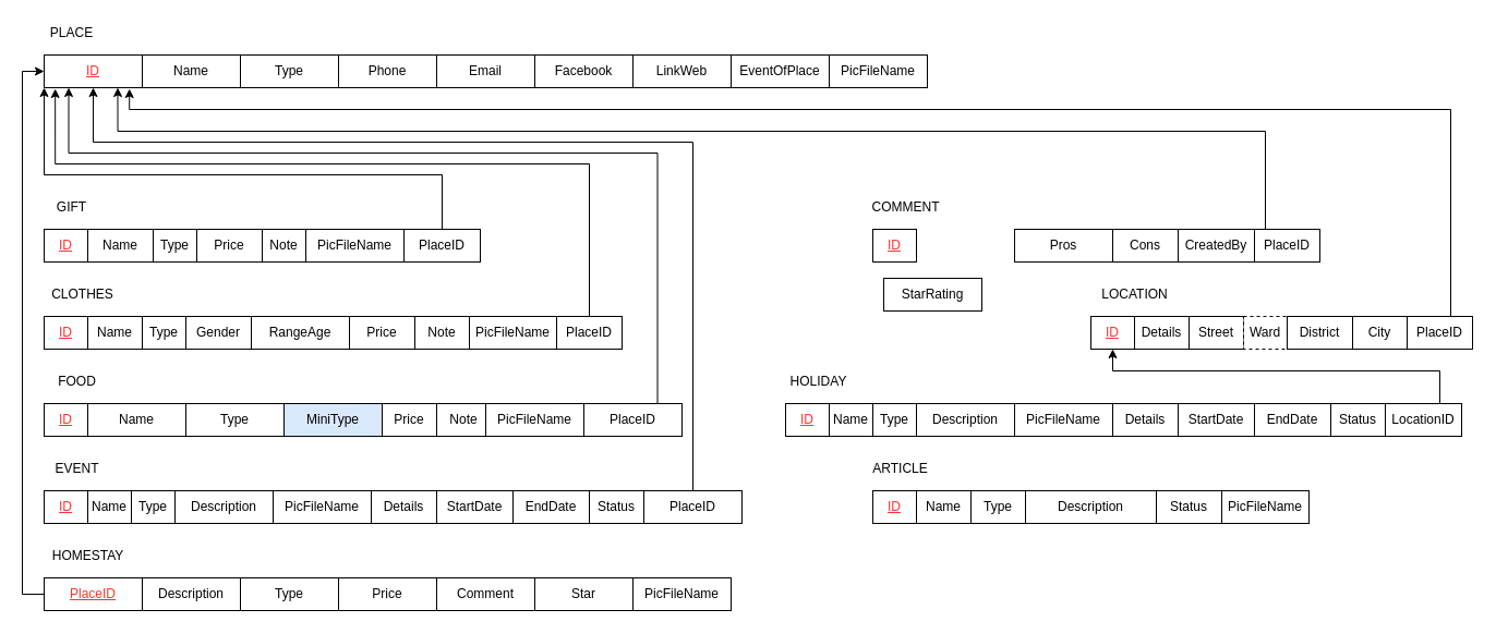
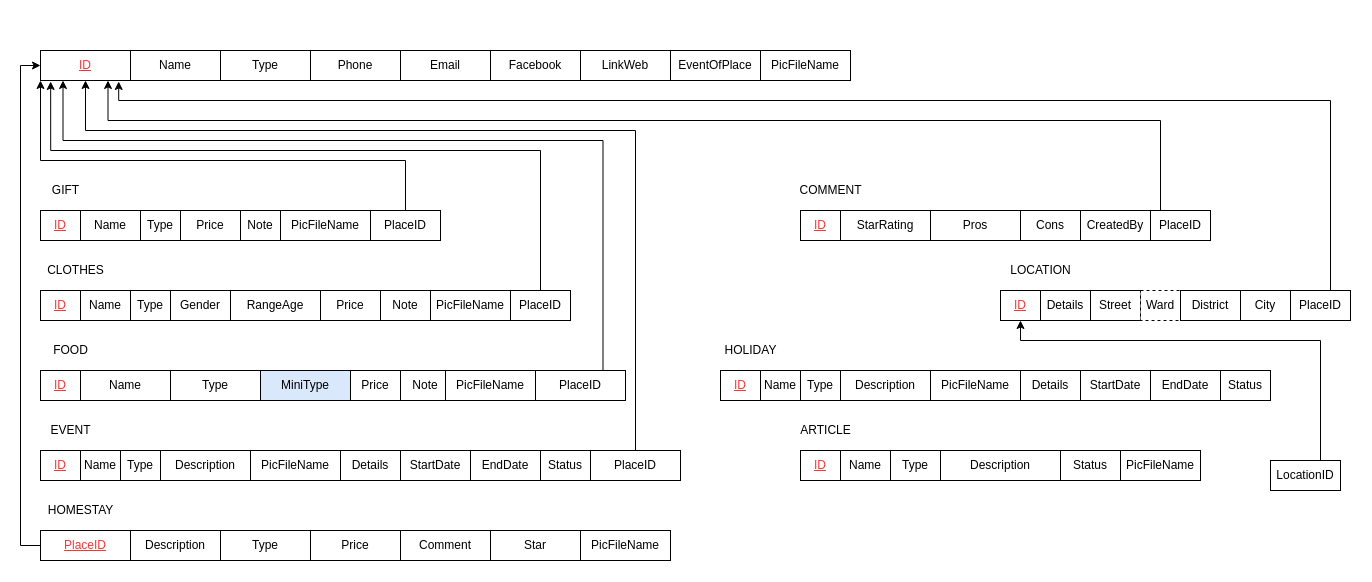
  <mxCell id="0" />
  <mxCell id="1" parent="0" />
  <mxCell id="2" value="ID" style="rounded=0;whiteSpace=wrap;html=1;" parent="1" vertex="1"><mxGeometry x="40" y="50" width="90" height="30" as="geometry" /></mxCell>
- <mxCell id="3" value="PLACE" style="text;html=1;align=center;verticalAlign=middle;resizable=0;points=[];autosize=1;" parent="1" vertex="1"><mxGeometry x="40" y="20" width="50" height="20" as="geometry" /></mxCell>
  <mxCell id="4" value="Name" style="rounded=0;whiteSpace=wrap;html=1;" parent="1" vertex="1"><mxGeometry x="130" y="50" width="90" height="30" as="geometry" /></mxCell>
  <mxCell id="5" value="Type" style="rounded=0;whiteSpace=wrap;html=1;" parent="1" vertex="1"><mxGeometry x="220" y="50" width="90" height="30" as="geometry" /></mxCell>
  <mxCell id="6" value="Phone" style="rounded=0;whiteSpace=wrap;html=1;" parent="1" vertex="1"><mxGeometry x="310" y="50" width="90" height="30" as="geometry" /></mxCell>
  <mxCell id="7" value="Email" style="rounded=0;whiteSpace=wrap;html=1;" parent="1" vertex="1"><mxGeometry x="400" y="50" width="90" height="30" as="geometry" /></mxCell>
  <mxCell id="8" value="Facebook" style="rounded=0;whiteSpace=wrap;html=1;" parent="1" vertex="1"><mxGeometry x="490" y="50" width="90" height="30" as="geometry" /></mxCell>
  <mxCell id="9" value="LinkWeb" style="rounded=0;whiteSpace=wrap;html=1;" parent="1" vertex="1"><mxGeometry x="580" y="50" width="90" height="30" as="geometry" /></mxCell>
  <mxCell id="10" value="EventOfPlace" style="rounded=0;whiteSpace=wrap;html=1;" parent="1" vertex="1"><mxGeometry x="670" y="50" width="90" height="30" as="geometry" /></mxCell>
  <mxCell id="11" value="PicFileName" style="rounded=0;whiteSpace=wrap;html=1;" parent="1" vertex="1"><mxGeometry x="760" y="50" width="90" height="30" as="geometry" /></mxCell>
  <mxCell id="12" value="ID" style="rounded=0;whiteSpace=wrap;html=1;fontStyle=4;fontColor=#FF3333;" parent="1" vertex="1"><mxGeometry x="1000" y="290" width="40" height="30" as="geometry" /></mxCell>
  <mxCell id="13" value="LOCATION" style="text;html=1;align=center;verticalAlign=middle;resizable=0;points=[];autosize=1;" parent="1" vertex="1"><mxGeometry x="1000" y="260" width="80" height="20" as="geometry" /></mxCell>
  <mxCell id="14" value="Details" style="rounded=0;whiteSpace=wrap;html=1;" parent="1" vertex="1"><mxGeometry x="1040" y="290" width="50" height="30" as="geometry" /></mxCell>
  <mxCell id="15" value="Street" style="rounded=0;whiteSpace=wrap;html=1;" parent="1" vertex="1"><mxGeometry x="1090" y="290" width="50" height="30" as="geometry" /></mxCell>
  <mxCell id="16" value="Ward" style="rounded=0;whiteSpace=wrap;html=1;dashed=1;" parent="1" vertex="1"><mxGeometry x="1140" y="290" width="40" height="30" as="geometry" /></mxCell>
  <mxCell id="17" value="District" style="rounded=0;whiteSpace=wrap;html=1;" parent="1" vertex="1"><mxGeometry x="1180" y="290" width="60" height="30" as="geometry" /></mxCell>
  <mxCell id="18" value="City" style="rounded=0;whiteSpace=wrap;html=1;" parent="1" vertex="1"><mxGeometry x="1240" y="290" width="50" height="30" as="geometry" /></mxCell>
  <mxCell id="19" style="edgeStyle=orthogonalEdgeStyle;rounded=0;orthogonalLoop=1;jettySize=auto;html=1;entryX=0.869;entryY=1.033;entryDx=0;entryDy=0;entryPerimeter=0;" parent="1" source="20" target="2" edge="1"><mxGeometry relative="1" as="geometry"><Array as="points"><mxPoint x="1330" y="100" /><mxPoint x="118" y="100" /></Array></mxGeometry></mxCell>
  <mxCell id="20" value="PlaceID" style="rounded=0;whiteSpace=wrap;html=1;" parent="1" vertex="1"><mxGeometry x="1290" y="290" width="60" height="30" as="geometry" /></mxCell>
  <mxCell id="21" value="ID" style="rounded=0;whiteSpace=wrap;html=1;fontStyle=4;fontColor=#FF3333;" parent="1" vertex="1"><mxGeometry x="40" y="290" width="40" height="30" as="geometry" /></mxCell>
  <mxCell id="22" value="CLOTHES" style="text;html=1;align=center;verticalAlign=middle;resizable=0;points=[];autosize=1;" parent="1" vertex="1"><mxGeometry x="40" y="260" width="70" height="20" as="geometry" /></mxCell>
  <mxCell id="23" value="Name" style="rounded=0;whiteSpace=wrap;html=1;" parent="1" vertex="1"><mxGeometry x="80" y="290" width="50" height="30" as="geometry" /></mxCell>
  <mxCell id="24" value="Type" style="rounded=0;whiteSpace=wrap;html=1;" parent="1" vertex="1"><mxGeometry x="130" y="290" width="40" height="30" as="geometry" /></mxCell>
  <mxCell id="25" value="Gender" style="rounded=0;whiteSpace=wrap;html=1;" parent="1" vertex="1"><mxGeometry x="170" y="290" width="60" height="30" as="geometry" /></mxCell>
  <mxCell id="26" value="RangeAge" style="rounded=0;whiteSpace=wrap;html=1;" parent="1" vertex="1"><mxGeometry x="230" y="290" width="90" height="30" as="geometry" /></mxCell>
  <mxCell id="27" value="Price" style="rounded=0;whiteSpace=wrap;html=1;" parent="1" vertex="1"><mxGeometry x="320" y="290" width="60" height="30" as="geometry" /></mxCell>
  <mxCell id="28" value="Note" style="rounded=0;whiteSpace=wrap;html=1;" parent="1" vertex="1"><mxGeometry x="380" y="290" width="50" height="30" as="geometry" /></mxCell>
  <mxCell id="29" value="PicFileName" style="rounded=0;whiteSpace=wrap;html=1;" parent="1" vertex="1"><mxGeometry x="430" y="290" width="80" height="30" as="geometry" /></mxCell>
  <mxCell id="30" style="edgeStyle=orthogonalEdgeStyle;rounded=0;orthogonalLoop=1;jettySize=auto;html=1;entryX=0.113;entryY=1.033;entryDx=0;entryDy=0;entryPerimeter=0;" parent="1" source="31" target="2" edge="1"><mxGeometry relative="1" as="geometry"><Array as="points"><mxPoint x="540" y="150" /><mxPoint x="50" y="150" /></Array></mxGeometry></mxCell>
  <mxCell id="31" value="PlaceID" style="rounded=0;whiteSpace=wrap;html=1;" parent="1" vertex="1"><mxGeometry x="510" y="290" width="60" height="30" as="geometry" /></mxCell>
  <mxCell id="32" value="ID" style="rounded=0;whiteSpace=wrap;html=1;fontStyle=4;fontColor=#FF3333;" parent="1" vertex="1"><mxGeometry x="40" y="370" width="40" height="30" as="geometry" /></mxCell>
  <mxCell id="33" value="FOOD" style="text;html=1;align=center;verticalAlign=middle;resizable=0;points=[];autosize=1;" parent="1" vertex="1"><mxGeometry x="45" y="340" width="50" height="20" as="geometry" /></mxCell>
  <mxCell id="34" value="Name" style="rounded=0;whiteSpace=wrap;html=1;" parent="1" vertex="1"><mxGeometry x="80" y="370" width="90" height="30" as="geometry" /></mxCell>
  <mxCell id="35" value="Type" style="rounded=0;whiteSpace=wrap;html=1;" parent="1" vertex="1"><mxGeometry x="170" y="370" width="90" height="30" as="geometry" /></mxCell>
  <mxCell id="36" value="MiniType" style="rounded=0;whiteSpace=wrap;html=1;fillColor=#dae8fc;" parent="1" vertex="1"><mxGeometry x="260" y="370" width="90" height="30" as="geometry" /></mxCell>
  <mxCell id="37" value="Price" style="rounded=0;whiteSpace=wrap;html=1;" parent="1" vertex="1"><mxGeometry x="350" y="370" width="50" height="30" as="geometry" /></mxCell>
  <mxCell id="38" value="Note" style="rounded=0;whiteSpace=wrap;html=1;" parent="1" vertex="1"><mxGeometry x="400" y="370" width="50" height="30" as="geometry" /></mxCell>
  <mxCell id="39" value="PicFileName" style="rounded=0;whiteSpace=wrap;html=1;" parent="1" vertex="1"><mxGeometry x="445" y="370" width="90" height="30" as="geometry" /></mxCell>
  <mxCell id="40" style="edgeStyle=orthogonalEdgeStyle;rounded=0;orthogonalLoop=1;jettySize=auto;html=1;exitX=0.75;exitY=0;exitDx=0;exitDy=0;entryX=0.25;entryY=1;entryDx=0;entryDy=0;" parent="1" source="41" target="2" edge="1"><mxGeometry relative="1" as="geometry"><Array as="points"><mxPoint x="603" y="140" /><mxPoint x="63" y="140" /></Array></mxGeometry></mxCell>
  <mxCell id="41" value="PlaceID" style="rounded=0;whiteSpace=wrap;html=1;" parent="1" vertex="1"><mxGeometry x="535" y="370" width="90" height="30" as="geometry" /></mxCell>
  <mxCell id="42" value="ID" style="rounded=0;whiteSpace=wrap;html=1;" parent="1" vertex="1"><mxGeometry x="40" y="210" width="40" height="30" as="geometry" /></mxCell>
  <mxCell id="43" value="GIFT" style="text;html=1;align=center;verticalAlign=middle;resizable=0;points=[];autosize=1;" parent="1" vertex="1"><mxGeometry x="45" y="180" width="40" height="20" as="geometry" /></mxCell>
  <mxCell id="44" value="Name" style="rounded=0;whiteSpace=wrap;html=1;" parent="1" vertex="1"><mxGeometry x="80" y="210" width="60" height="30" as="geometry" /></mxCell>
  <mxCell id="45" value="Type" style="rounded=0;whiteSpace=wrap;html=1;" parent="1" vertex="1"><mxGeometry x="140" y="210" width="40" height="30" as="geometry" /></mxCell>
  <mxCell id="46" value="Price" style="rounded=0;whiteSpace=wrap;html=1;" parent="1" vertex="1"><mxGeometry x="180" y="210" width="60" height="30" as="geometry" /></mxCell>
  <mxCell id="47" value="Note" style="rounded=0;whiteSpace=wrap;html=1;" parent="1" vertex="1"><mxGeometry x="240" y="210" width="40" height="30" as="geometry" /></mxCell>
  <mxCell id="48" value="PicFileName" style="rounded=0;whiteSpace=wrap;html=1;" parent="1" vertex="1"><mxGeometry x="280" y="210" width="90" height="30" as="geometry" /></mxCell>
  <mxCell id="49" style="edgeStyle=orthogonalEdgeStyle;rounded=0;orthogonalLoop=1;jettySize=auto;html=1;entryX=0;entryY=1;entryDx=0;entryDy=0;" parent="1" source="50" target="2" edge="1"><mxGeometry relative="1" as="geometry"><mxPoint x="85" y="80" as="targetPoint" /><Array as="points"><mxPoint x="405" y="160" /><mxPoint x="40" y="160" /></Array></mxGeometry></mxCell>
  <mxCell id="50" value="PlaceID" style="rounded=0;whiteSpace=wrap;html=1;" parent="1" vertex="1"><mxGeometry x="370" y="210" width="70" height="30" as="geometry" /></mxCell>
  <mxCell id="51" style="edgeStyle=orthogonalEdgeStyle;rounded=0;orthogonalLoop=1;jettySize=auto;html=1;entryX=0;entryY=0.5;entryDx=0;entryDy=0;" parent="1" source="52" target="2" edge="1"><mxGeometry relative="1" as="geometry"><Array as="points"><mxPoint x="20" y="545" /><mxPoint x="20" y="65" /></Array></mxGeometry></mxCell>
  <mxCell id="52" value="PlaceID" style="rounded=0;whiteSpace=wrap;html=1;fontStyle=4;fontColor=#FF3333;" parent="1" vertex="1"><mxGeometry x="40" y="530" width="90" height="30" as="geometry" /></mxCell>
  <mxCell id="53" value="HOMESTAY" style="text;html=1;align=center;verticalAlign=middle;resizable=0;points=[];autosize=1;" parent="1" vertex="1"><mxGeometry x="40" y="500" width="80" height="20" as="geometry" /></mxCell>
  <mxCell id="54" value="Description" style="rounded=0;whiteSpace=wrap;html=1;" parent="1" vertex="1"><mxGeometry x="130" y="530" width="90" height="30" as="geometry" /></mxCell>
  <mxCell id="55" value="Type" style="rounded=0;whiteSpace=wrap;html=1;" parent="1" vertex="1"><mxGeometry x="220" y="530" width="90" height="30" as="geometry" /></mxCell>
  <mxCell id="56" value="Price" style="rounded=0;whiteSpace=wrap;html=1;" parent="1" vertex="1"><mxGeometry x="310" y="530" width="90" height="30" as="geometry" /></mxCell>
  <mxCell id="57" value="Comment" style="rounded=0;whiteSpace=wrap;html=1;" parent="1" vertex="1"><mxGeometry x="400" y="530" width="90" height="30" as="geometry" /></mxCell>
  <mxCell id="58" value="Star" style="rounded=0;whiteSpace=wrap;html=1;" parent="1" vertex="1"><mxGeometry x="490" y="530" width="90" height="30" as="geometry" /></mxCell>
  <mxCell id="59" value="PicFileName" style="rounded=0;whiteSpace=wrap;html=1;" parent="1" vertex="1"><mxGeometry x="580" y="530" width="90" height="30" as="geometry" /></mxCell>
  <mxCell id="60" value="ID" style="rounded=0;whiteSpace=wrap;html=1;fontStyle=4;fontColor=#FF3333;" parent="1" vertex="1"><mxGeometry x="40" y="450" width="40" height="30" as="geometry" /></mxCell>
  <mxCell id="61" value="EVENT" style="text;html=1;align=center;verticalAlign=middle;resizable=0;points=[];autosize=1;" parent="1" vertex="1"><mxGeometry x="40" y="420" width="60" height="20" as="geometry" /></mxCell>
  <mxCell id="62" value="Name" style="rounded=0;whiteSpace=wrap;html=1;" parent="1" vertex="1"><mxGeometry x="80" y="450" width="40" height="30" as="geometry" /></mxCell>
  <mxCell id="63" value="Type" style="rounded=0;whiteSpace=wrap;html=1;" parent="1" vertex="1"><mxGeometry x="120" y="450" width="40" height="30" as="geometry" /></mxCell>
  <mxCell id="64" value="Description" style="rounded=0;whiteSpace=wrap;html=1;" parent="1" vertex="1"><mxGeometry x="160" y="450" width="90" height="30" as="geometry" /></mxCell>
  <mxCell id="65" value="Details" style="rounded=0;whiteSpace=wrap;html=1;" parent="1" vertex="1"><mxGeometry x="340" y="450" width="60" height="30" as="geometry" /></mxCell>
  <mxCell id="66" value="StartDate" style="rounded=0;whiteSpace=wrap;html=1;" parent="1" vertex="1"><mxGeometry x="400" y="450" width="70" height="30" as="geometry" /></mxCell>
  <mxCell id="67" value="EndDate" style="rounded=0;whiteSpace=wrap;html=1;" parent="1" vertex="1"><mxGeometry x="470" y="450" width="70" height="30" as="geometry" /></mxCell>
  <mxCell id="68" value="Status" style="rounded=0;whiteSpace=wrap;html=1;" parent="1" vertex="1"><mxGeometry x="540" y="450" width="50" height="30" as="geometry" /></mxCell>
  <mxCell id="69" value="PicFileName" style="rounded=0;whiteSpace=wrap;html=1;" parent="1" vertex="1"><mxGeometry x="250" y="450" width="90" height="30" as="geometry" /></mxCell>
  <mxCell id="70" style="edgeStyle=orthogonalEdgeStyle;rounded=0;orthogonalLoop=1;jettySize=auto;html=1;exitX=0.75;exitY=0;exitDx=0;exitDy=0;entryX=0.5;entryY=1;entryDx=0;entryDy=0;" parent="1" source="71" target="2" edge="1"><mxGeometry relative="1" as="geometry"><Array as="points"><mxPoint x="635" y="450" /><mxPoint x="635" y="130" /><mxPoint x="85" y="130" /></Array></mxGeometry></mxCell>
  <mxCell id="71" value="PlaceID" style="rounded=0;whiteSpace=wrap;html=1;" parent="1" vertex="1"><mxGeometry x="590" y="450" width="90" height="30" as="geometry" /></mxCell>
  <mxCell id="72" value="ID" style="rounded=0;whiteSpace=wrap;html=1;fontStyle=4;fontColor=#FF3333;" parent="1" vertex="1"><mxGeometry x="720" y="370" width="40" height="30" as="geometry" /></mxCell>
  <mxCell id="73" value="HOLIDAY" style="text;html=1;align=center;verticalAlign=middle;resizable=0;points=[];autosize=1;" parent="1" vertex="1"><mxGeometry x="715" y="340" width="70" height="20" as="geometry" /></mxCell>
  <mxCell id="74" value="Name" style="rounded=0;whiteSpace=wrap;html=1;" parent="1" vertex="1"><mxGeometry x="760" y="370" width="40" height="30" as="geometry" /></mxCell>
  <mxCell id="75" value="Type" style="rounded=0;whiteSpace=wrap;html=1;" parent="1" vertex="1"><mxGeometry x="800" y="370" width="40" height="30" as="geometry" /></mxCell>
  <mxCell id="76" value="Description" style="rounded=0;whiteSpace=wrap;html=1;" parent="1" vertex="1"><mxGeometry x="840" y="370" width="90" height="30" as="geometry" /></mxCell>
  <mxCell id="77" value="Details" style="rounded=0;whiteSpace=wrap;html=1;" parent="1" vertex="1"><mxGeometry x="1020" y="370" width="60" height="30" as="geometry" /></mxCell>
  <mxCell id="78" value="StartDate" style="rounded=0;whiteSpace=wrap;html=1;" parent="1" vertex="1"><mxGeometry x="1080" y="370" width="70" height="30" as="geometry" /></mxCell>
  <mxCell id="79" value="EndDate" style="rounded=0;whiteSpace=wrap;html=1;" parent="1" vertex="1"><mxGeometry x="1150" y="370" width="70" height="30" as="geometry" /></mxCell>
  <mxCell id="80" value="Status" style="rounded=0;whiteSpace=wrap;html=1;" parent="1" vertex="1"><mxGeometry x="1220" y="370" width="50" height="30" as="geometry" /></mxCell>
  <mxCell id="81" value="PicFileName" style="rounded=0;whiteSpace=wrap;html=1;" parent="1" vertex="1"><mxGeometry x="930" y="370" width="90" height="30" as="geometry" /></mxCell>
  <mxCell id="82" style="edgeStyle=orthogonalEdgeStyle;rounded=0;orthogonalLoop=1;jettySize=auto;html=1;entryX=0.5;entryY=1;entryDx=0;entryDy=0;" parent="1" source="83" target="12" edge="1"><mxGeometry relative="1" as="geometry"><Array as="points"><mxPoint x="1320" y="340" /><mxPoint x="1020" y="340" /></Array></mxGeometry></mxCell>
- <mxCell id="83" value="LocationID" style="rounded=0;whiteSpace=wrap;html=1;" parent="1" vertex="1"><mxGeometry x="1270" y="370" width="70" height="30" as="geometry" /></mxCell>
+ <mxCell id="83" value="LocationID" style="rounded=0;whiteSpace=wrap;html=1;" parent="1" vertex="1"><mxGeometry x="1270" y="460" width="70" height="30" as="geometry" /></mxCell>
  <mxCell id="84" value="ID" style="rounded=0;whiteSpace=wrap;html=1;fontStyle=4;fontColor=#FF3333;" parent="1" vertex="1"><mxGeometry x="40" y="50" width="90" height="30" as="geometry" /></mxCell>
  <mxCell id="85" value="ID" style="rounded=0;whiteSpace=wrap;html=1;fontStyle=4;fontColor=#FF3333;" parent="1" vertex="1"><mxGeometry x="40" y="210" width="40" height="30" as="geometry" /></mxCell>
  <mxCell id="86" value="ID" style="rounded=0;whiteSpace=wrap;html=1;fontStyle=4;fontColor=#FF3333;" parent="1" vertex="1"><mxGeometry x="800" y="210" width="40" height="30" as="geometry" /></mxCell>
  <mxCell id="87" value="COMMENT" style="text;html=1;align=center;verticalAlign=middle;resizable=0;points=[];autosize=1;" parent="1" vertex="1"><mxGeometry x="790" y="180" width="80" height="20" as="geometry" /></mxCell>
- <mxCell id="88" value="StarRating" style="rounded=0;whiteSpace=wrap;html=1;" parent="1" vertex="1"><mxGeometry x="810" y="255" width="90" height="30" as="geometry" /></mxCell>
+ <mxCell id="88" value="StarRating" style="rounded=0;whiteSpace=wrap;html=1;" parent="1" vertex="1"><mxGeometry x="840" y="210" width="90" height="30" as="geometry" /></mxCell>
  <mxCell id="89" value="Cons" style="rounded=0;whiteSpace=wrap;html=1;" parent="1" vertex="1"><mxGeometry x="1020" y="210" width="60" height="30" as="geometry" /></mxCell>
  <mxCell id="90" value="CreatedBy" style="rounded=0;whiteSpace=wrap;html=1;" parent="1" vertex="1"><mxGeometry x="1080" y="210" width="70" height="30" as="geometry" /></mxCell>
  <mxCell id="91" value="Pros" style="rounded=0;whiteSpace=wrap;html=1;" parent="1" vertex="1"><mxGeometry x="930" y="210" width="90" height="30" as="geometry" /></mxCell>
  <mxCell id="92" style="edgeStyle=orthogonalEdgeStyle;rounded=0;orthogonalLoop=1;jettySize=auto;html=1;entryX=0.75;entryY=1;entryDx=0;entryDy=0;" parent="1" source="93" target="84" edge="1"><mxGeometry relative="1" as="geometry"><Array as="points"><mxPoint x="1160" y="120" /><mxPoint x="108" y="120" /></Array></mxGeometry></mxCell>
  <mxCell id="93" value="PlaceID" style="rounded=0;whiteSpace=wrap;html=1;" parent="1" vertex="1"><mxGeometry x="1150" y="210" width="60" height="30" as="geometry" /></mxCell>
  <mxCell id="94" value="ID" style="rounded=0;whiteSpace=wrap;html=1;fontStyle=4;fontColor=#FF3333;" vertex="1" parent="1"><mxGeometry x="800" y="450" width="40" height="30" as="geometry" /></mxCell>
  <mxCell id="95" value="ARTICLE" style="text;html=1;align=center;verticalAlign=middle;resizable=0;points=[];autosize=1;" vertex="1" parent="1"><mxGeometry x="790" y="420" width="70" height="20" as="geometry" /></mxCell>
  <mxCell id="96" value="Name" style="rounded=0;whiteSpace=wrap;html=1;" vertex="1" parent="1"><mxGeometry x="840" y="450" width="50" height="30" as="geometry" /></mxCell>
  <mxCell id="97" value="Type" style="rounded=0;whiteSpace=wrap;html=1;" vertex="1" parent="1"><mxGeometry x="890" y="450" width="50" height="30" as="geometry" /></mxCell>
  <mxCell id="98" value="Description" style="rounded=0;whiteSpace=wrap;html=1;" vertex="1" parent="1"><mxGeometry x="940" y="450" width="120" height="30" as="geometry" /></mxCell>
  <mxCell id="99" value="Status" style="rounded=0;whiteSpace=wrap;html=1;" vertex="1" parent="1"><mxGeometry x="1060" y="450" width="60" height="30" as="geometry" /></mxCell>
  <mxCell id="100" value="PicFileName" style="rounded=0;whiteSpace=wrap;html=1;" vertex="1" parent="1"><mxGeometry x="1120" y="450" width="80" height="30" as="geometry" /></mxCell>
